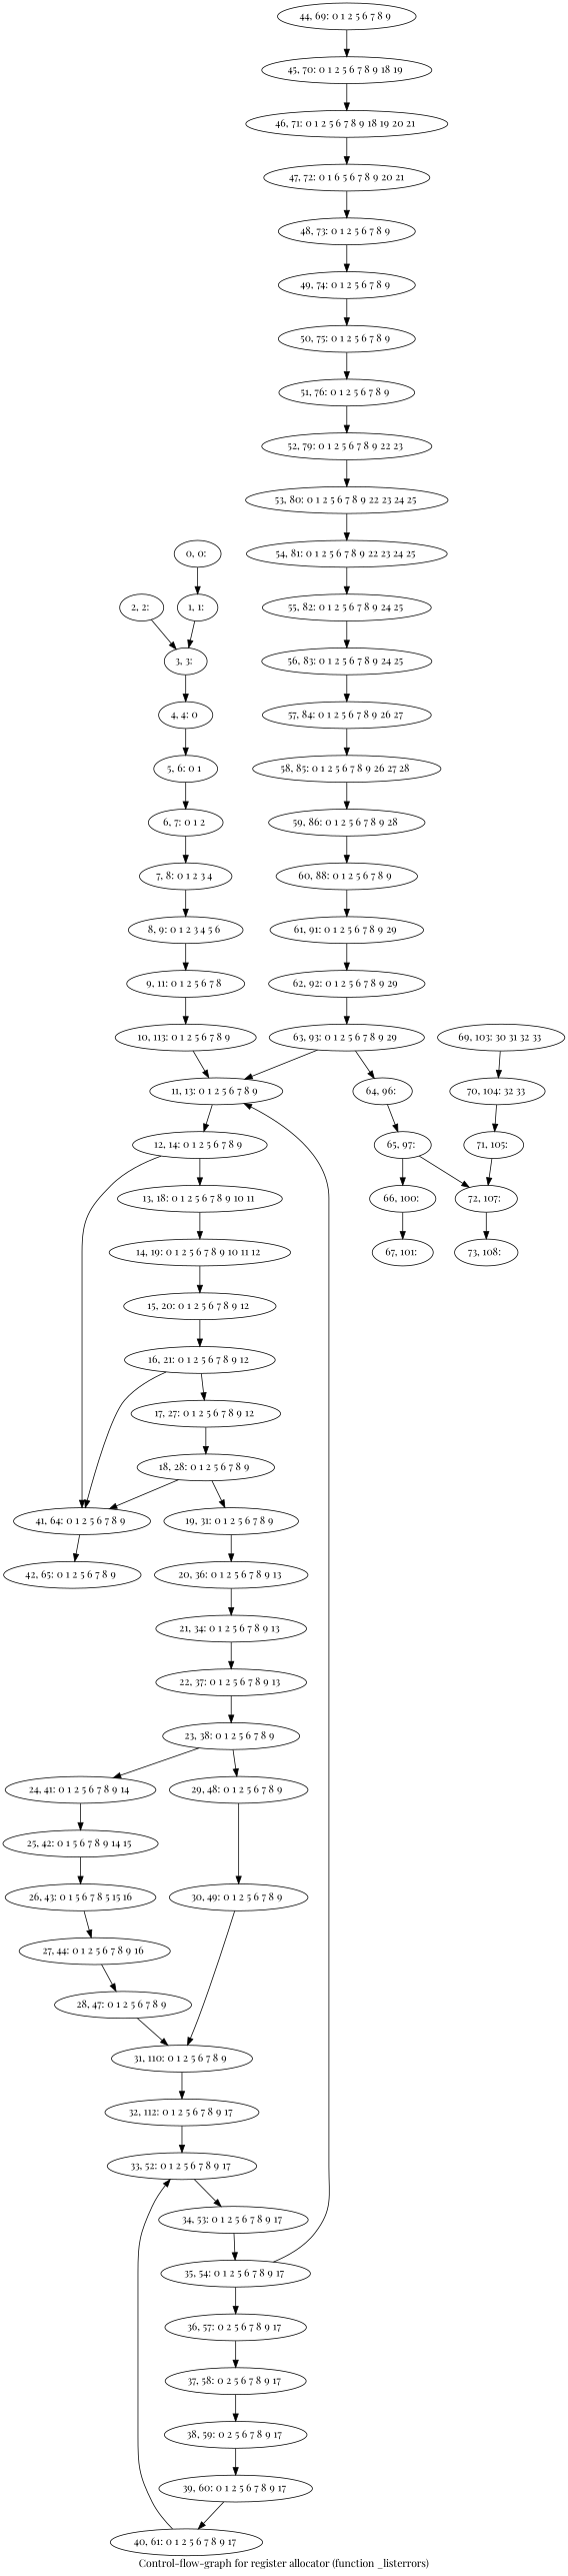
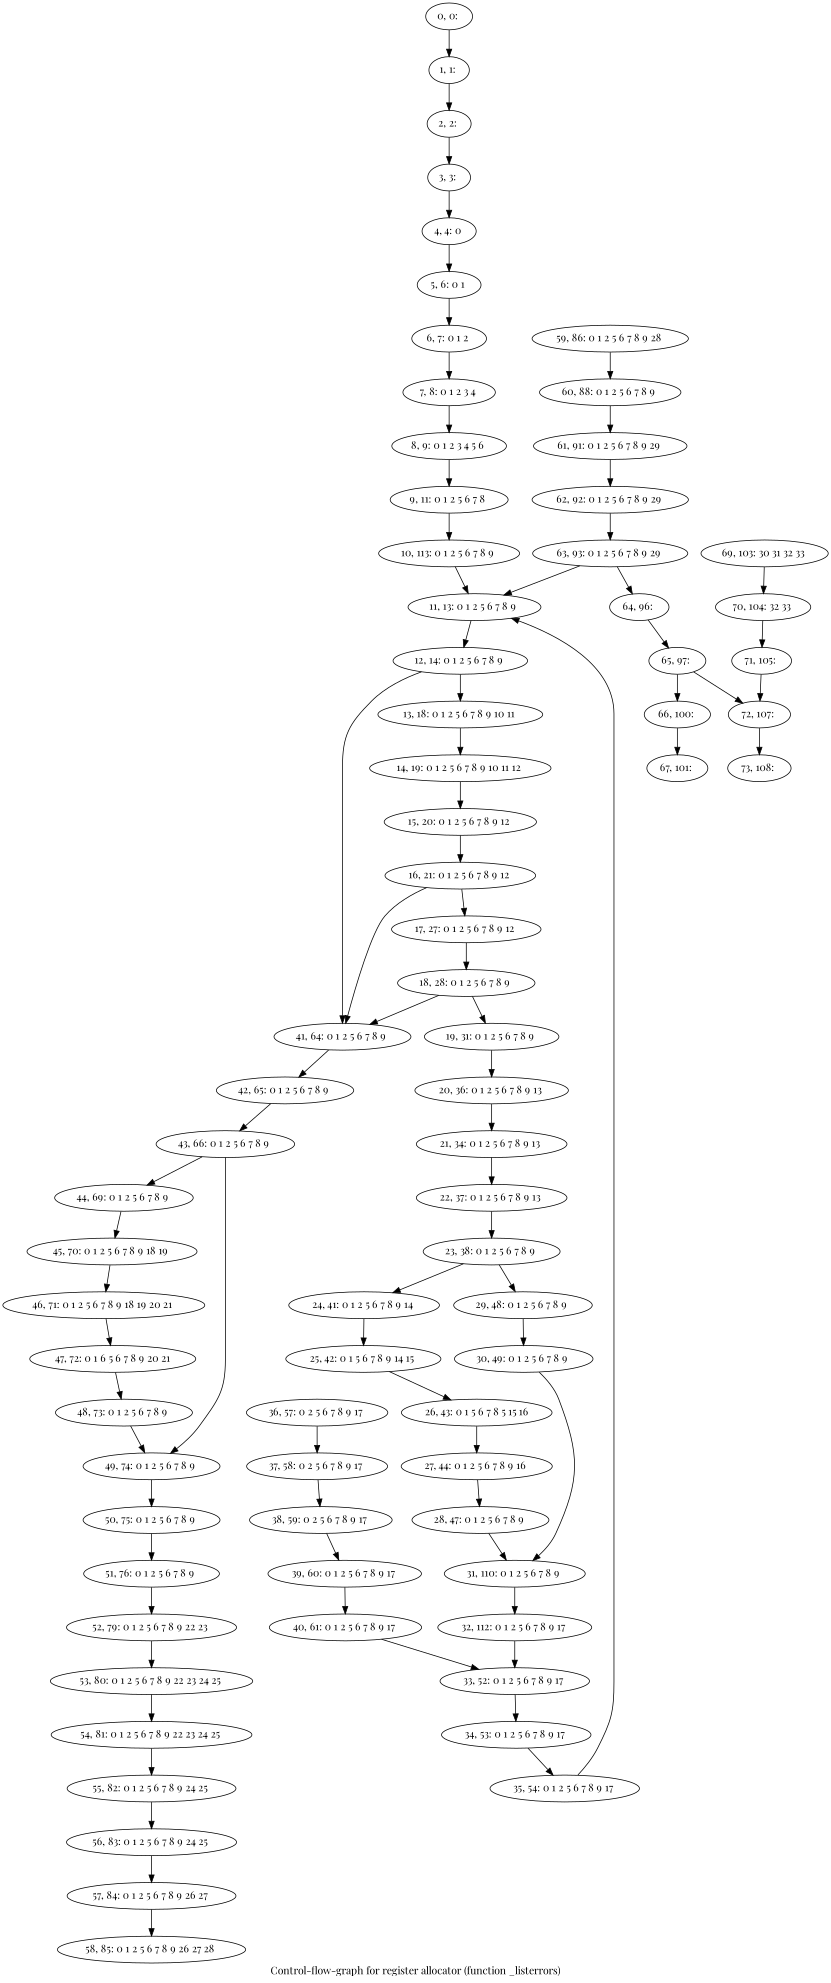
  digraph {
    fontname="Playfair Display"
    label="Control-flow-graph for register allocator (function _listerrors)"
    node [fontname="Playfair Display"]
    edge [fontname="Playfair Display"]
    n1 [label="0, 0: "]
    n2 [label="1, 1: "]
    n3 [label="2, 2: "]
    n4 [label="3, 3: "]
    n5 [label="4, 4: 0 "]
    n6 [label="5, 6: 0 1 "]
    n7 [label="6, 7: 0 1 2 "]
    n8 [label="7, 8: 0 1 2 3 4 "]
    n9 [label="8, 9: 0 1 2 3 4 5 6 "]
    n10 [label="9, 11: 0 1 2 5 6 7 8 "]
    n11 [label="10, 113: 0 1 2 5 6 7 8 9 "]
    n12 [label="11, 13: 0 1 2 5 6 7 8 9 "]
    n13 [label="12, 14: 0 1 2 5 6 7 8 9 "]
    n14 [label="13, 18: 0 1 2 5 6 7 8 9 10 11 "]
    n15 [label="41, 64: 0 1 2 5 6 7 8 9 "]
    n16 [label="14, 19: 0 1 2 5 6 7 8 9 10 11 12 "]
    n17 [label="42, 65: 0 1 2 5 6 7 8 9 "]
    n18 [label="15, 20: 0 1 2 5 6 7 8 9 12 "]
    n19 [label="16, 21: 0 1 2 5 6 7 8 9 12 "]
    n20 [label="17, 27: 0 1 2 5 6 7 8 9 12 "]
    n21 [label="18, 28: 0 1 2 5 6 7 8 9 "]
    n22 [label="19, 31: 0 1 2 5 6 7 8 9 "]
    n23 [label="20, 36: 0 1 2 5 6 7 8 9 13 "]
    n24 [label="21, 34: 0 1 2 5 6 7 8 9 13 "]
    n25 [label="22, 37: 0 1 2 5 6 7 8 9 13 "]
    n26 [label="23, 38: 0 1 2 5 6 7 8 9 "]
    n27 [label="24, 41: 0 1 2 5 6 7 8 9 14 "]
    n28 [label="29, 48: 0 1 2 5 6 7 8 9 "]
    n29 [label="25, 42: 0 1 5 6 7 8 9 14 15 "]
    n30 [label="30, 49: 0 1 2 5 6 7 8 9 "]
    n31 [label="26, 43: 0 1 5 6 7 8 5 15 16"]
    n32 [label="27, 44: 0 1 2 5 6 7 8 9 16 "]
    n33 [label="28, 47: 0 1 2 5 6 7 8 9 "]
    n34 [label="31, 110: 0 1 2 5 6 7 8 9 "]
    n35 [label="32, 112: 0 1 2 5 6 7 8 9 17 "]
    n36 [label="33, 52: 0 1 2 5 6 7 8 9 17 "]
    n37 [label="34, 53: 0 1 2 5 6 7 8 9 17 "]
    n38 [label="35, 54: 0 1 2 5 6 7 8 9 17 "]
    n39 [label="36, 57: 0 2 5 6 7 8 9 17 "]
    n40 [label="37, 58: 0 2 5 6 7 8 9 17 "]
    n41 [label="38, 59: 0 2 5 6 7 8 9 17 "]
    n42 [label="39, 60: 0 1 2 5 6 7 8 9 17 "]
    n43 [label="40, 61: 0 1 2 5 6 7 8 9 17 "]
+   n44 [label="43, 66: 0 1 2 5 6 7 8 9 "]
    n45 [label="44, 69: 0 1 2 5 6 7 8 9 "]
    n46 [label="49, 74: 0 1 2 5 6 7 8 9 "]
    n47 [label="45, 70: 0 1 2 5 6 7 8 9 18 19 "]
    n48 [label="50, 75: 0 1 2 5 6 7 8 9 "]
    n49 [label="46, 71: 0 1 2 5 6 7 8 9 18 19 20 21 "]
    n50 [label="47, 72: 0 1 6 5 6 7 8 9 20 21"]
    n51 [label="48, 73: 0 1 2 5 6 7 8 9 "]
    n52 [label="51, 76: 0 1 2 5 6 7 8 9 "]
    n53 [label="52, 79: 0 1 2 5 6 7 8 9 22 23 "]
    n54 [label="53, 80: 0 1 2 5 6 7 8 9 22 23 24 25 "]
    n55 [label="54, 81: 0 1 2 5 6 7 8 9 22 23 24 25 "]
    n56 [label="55, 82: 0 1 2 5 6 7 8 9 24 25 "]
    n57 [label="56, 83: 0 1 2 5 6 7 8 9 24 25 "]
    n58 [label="57, 84: 0 1 2 5 6 7 8 9 26 27 "]
    n59 [label="58, 85: 0 1 2 5 6 7 8 9 26 27 28 "]
    n60 [label="59, 86: 0 1 2 5 6 7 8 9 28 "]
    n61 [label="60, 88: 0 1 2 5 6 7 8 9 "]
    n62 [label="61, 91: 0 1 2 5 6 7 8 9 29 "]
    n63 [label="62, 92: 0 1 2 5 6 7 8 9 29 "]
    n64 [label="63, 93: 0 1 2 5 6 7 8 9 29 "]
    n65 [label="64, 96: "]
    n66 [label="65, 97: "]
    n67 [label="66, 100: "]
    n68 [label="72, 107: "]
    n69 [label="67, 101: "]
    n70 [label="73, 108: "]
    n71 [label="69, 103: 30 31 32 33 "]
    n72 [label="70, 104: 32 33 "]
    n73 [label="71, 105: "]
    n1 -> n2
-   n2 -> n4
+   n2 -> n3
    n3 -> n4
    n4 -> n5
    n5 -> n6
    n6 -> n7
    n7 -> n8
    n8 -> n9
    n9 -> n10
    n10 -> n11
    n11 -> n12
    n12 -> n13
    n13 -> n14
    n13 -> n15
    n14 -> n16
    n15 -> n17
    n16 -> n18
+   n17 -> n44
    n18 -> n19
    n19 -> n15
    n19 -> n20
    n20 -> n21
    n21 -> n15
    n21 -> n22
    n22 -> n23
    n23 -> n24
    n24 -> n25
    n25 -> n26
    n26 -> n27
    n26 -> n28
    n27 -> n29
    n28 -> n30
    n29 -> n31
    n30 -> n34
    n31 -> n32
    n32 -> n33
    n33 -> n34
    n34 -> n35
    n35 -> n36
    n36 -> n37
    n37 -> n38
    n38 -> n12
-   n38 -> n39
    n39 -> n40
    n40 -> n41
    n41 -> n42
    n42 -> n43
    n43 -> n36
+   n44 -> n45
+   n44 -> n46
    n45 -> n47
    n46 -> n48
    n47 -> n49
    n48 -> n52
    n49 -> n50
    n50 -> n51
    n51 -> n46
    n52 -> n53
    n53 -> n54
    n54 -> n55
    n55 -> n56
    n56 -> n57
    n57 -> n58
    n58 -> n59
-   n59 -> n60
    n60 -> n61
    n61 -> n62
    n62 -> n63
    n63 -> n64
    n64 -> n12
    n64 -> n65
    n65 -> n66
    n66 -> n67
    n66 -> n68
    n67 -> n69
    n68 -> n70
    n71 -> n72
    n72 -> n73
    n73 -> n68
  }
